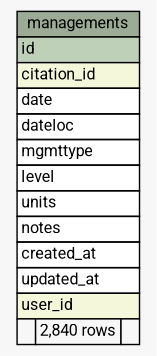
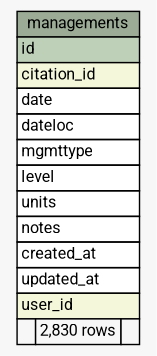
  digraph {
    bgcolor="#f7f7f7"
    fontname=Roboto
    fontsize=11
    nodesep=0.18
    rankdir=RL
    ranksep=0.46
-   n1 [fontname=Roboto fontsize=11 label=<     <TABLE BORDER="0" CELLBORDER="1" CELLSPACING="0" BGCOLOR="#ffffff">       <TR><TD COLSPAN="3" BGCOLOR="#9bab96" ALIGN="CENTER">managements</TD></TR>       <TR><TD PORT="id" COLSPAN="3" BGCOLOR="#bed1b8" ALIGN="LEFT">id</TD></TR>       <TR><TD PORT="citation_id" COLSPAN="3" BGCOLOR="#f4f7da" ALIGN="LEFT">citation_id</TD></TR>       <TR><TD PORT="date" COLSPAN="3" ALIGN="LEFT">date</TD></TR>       <TR><TD PORT="dateloc" COLSPAN="3" ALIGN="LEFT">dateloc</TD></TR>       <TR><TD PORT="mgmttype" COLSPAN="3" ALIGN="LEFT">mgmttype</TD></TR>       <TR><TD PORT="level" COLSPAN="3" ALIGN="LEFT">level</TD></TR>       <TR><TD PORT="units" COLSPAN="3" ALIGN="LEFT">units</TD></TR>       <TR><TD PORT="notes" COLSPAN="3" ALIGN="LEFT">notes</TD></TR>       <TR><TD PORT="created_at" COLSPAN="3" ALIGN="LEFT">created_at</TD></TR>       <TR><TD PORT="updated_at" COLSPAN="3" ALIGN="LEFT">updated_at</TD></TR>       <TR><TD PORT="user_id" COLSPAN="3" BGCOLOR="#f4f7da" ALIGN="LEFT">user_id</TD></TR>       <TR><TD ALIGN="LEFT" BGCOLOR="#f7f7f7">  </TD><TD ALIGN="RIGHT" BGCOLOR="#f7f7f7">2,840 rows</TD><TD ALIGN="RIGHT" BGCOLOR="#f7f7f7">  </TD></TR>     </TABLE>> shape=plaintext]
+   n1 [fontname=Roboto fontsize=11 label=<     <TABLE BORDER="0" CELLBORDER="1" CELLSPACING="0" BGCOLOR="#ffffff">       <TR><TD COLSPAN="3" BGCOLOR="#9bab96" ALIGN="CENTER">managements</TD></TR>       <TR><TD PORT="id" COLSPAN="3" BGCOLOR="#bed1b8" ALIGN="LEFT">id</TD></TR>       <TR><TD PORT="citation_id" COLSPAN="3" BGCOLOR="#f4f7da" ALIGN="LEFT">citation_id</TD></TR>       <TR><TD PORT="date" COLSPAN="3" ALIGN="LEFT">date</TD></TR>       <TR><TD PORT="dateloc" COLSPAN="3" ALIGN="LEFT">dateloc</TD></TR>       <TR><TD PORT="mgmttype" COLSPAN="3" ALIGN="LEFT">mgmttype</TD></TR>       <TR><TD PORT="level" COLSPAN="3" ALIGN="LEFT">level</TD></TR>       <TR><TD PORT="units" COLSPAN="3" ALIGN="LEFT">units</TD></TR>       <TR><TD PORT="notes" COLSPAN="3" ALIGN="LEFT">notes</TD></TR>       <TR><TD PORT="created_at" COLSPAN="3" ALIGN="LEFT">created_at</TD></TR>       <TR><TD PORT="updated_at" COLSPAN="3" ALIGN="LEFT">updated_at</TD></TR>       <TR><TD PORT="user_id" COLSPAN="3" BGCOLOR="#f4f7da" ALIGN="LEFT">user_id</TD></TR>       <TR><TD ALIGN="LEFT" BGCOLOR="#f7f7f7">  </TD><TD ALIGN="RIGHT" BGCOLOR="#f7f7f7">2,830 rows</TD><TD ALIGN="RIGHT" BGCOLOR="#f7f7f7">  </TD></TR>     </TABLE>> shape=plaintext]
  }
